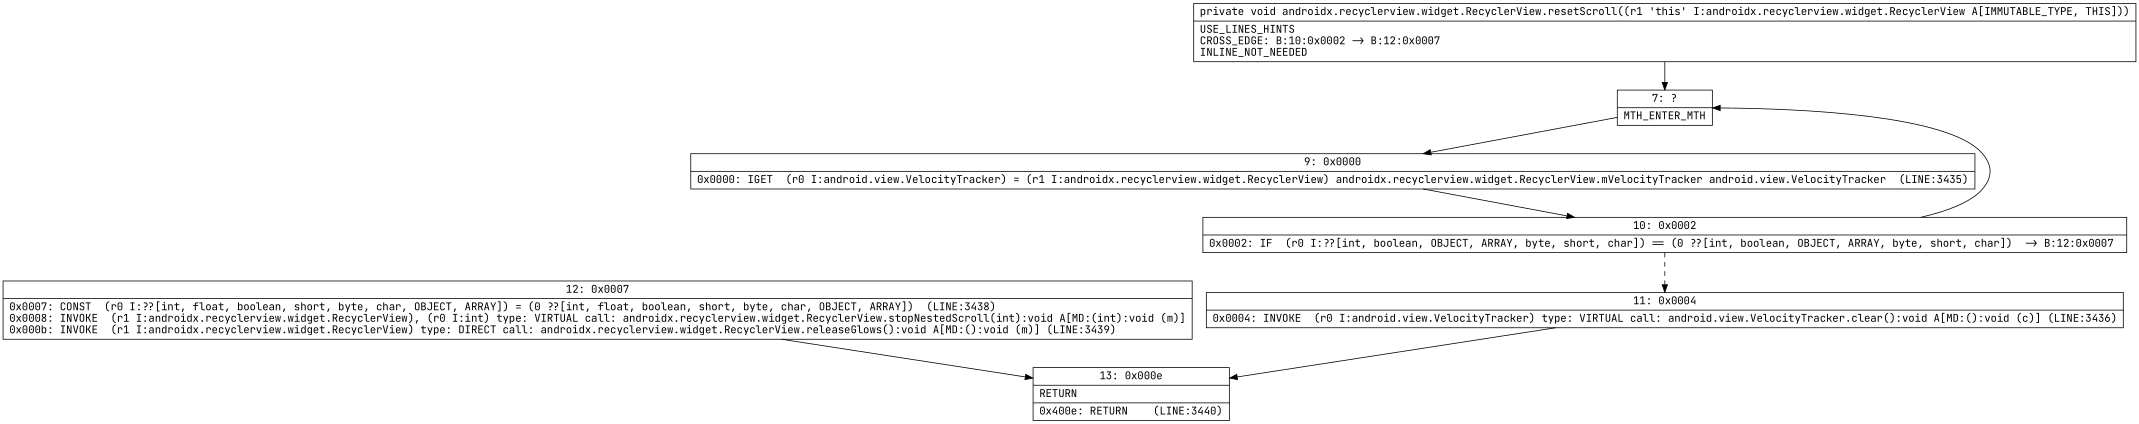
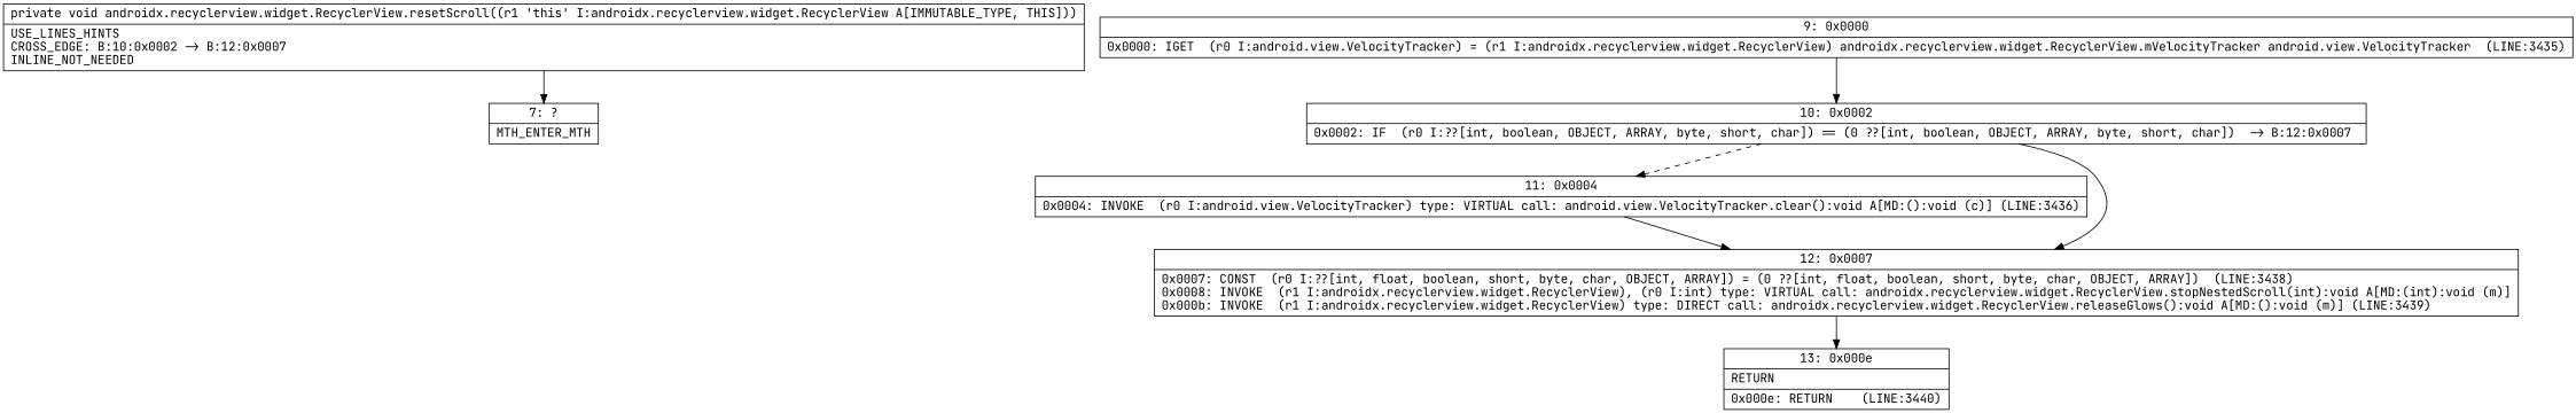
  digraph {
    fontname="JetBrains Mono"
    node [fontname="JetBrains Mono" shape=record]
    edge [fontname="JetBrains Mono"]
    n1 [label="{7\:\ ?|MTH_ENTER_MTH\l}"]
    n2 [label="{9\:\ 0x0000|0x0000: IGET  (r0 I:android.view.VelocityTracker) = (r1 I:androidx.recyclerview.widget.RecyclerView) androidx.recyclerview.widget.RecyclerView.mVelocityTracker android.view.VelocityTracker  (LINE:3435)\l}"]
    n3 [label="{10\:\ 0x0002|0x0002: IF  (r0 I:??[int, boolean, OBJECT, ARRAY, byte, short, char]) == (0 ??[int, boolean, OBJECT, ARRAY, byte, short, char])  \-\> B:12:0x0007 \l}"]
    n4 [label="{11\:\ 0x0004|0x0004: INVOKE  (r0 I:android.view.VelocityTracker) type: VIRTUAL call: android.view.VelocityTracker.clear():void A[MD:():void (c)] (LINE:3436)\l}"]
    n5 [label="{12\:\ 0x0007|0x0007: CONST  (r0 I:??[int, float, boolean, short, byte, char, OBJECT, ARRAY]) = (0 ??[int, float, boolean, short, byte, char, OBJECT, ARRAY])  (LINE:3438)\l0x0008: INVOKE  (r1 I:androidx.recyclerview.widget.RecyclerView), (r0 I:int) type: VIRTUAL call: androidx.recyclerview.widget.RecyclerView.stopNestedScroll(int):void A[MD:(int):void (m)]\l0x000b: INVOKE  (r1 I:androidx.recyclerview.widget.RecyclerView) type: DIRECT call: androidx.recyclerview.widget.RecyclerView.releaseGlows():void A[MD:():void (m)] (LINE:3439)\l}"]
-   n6 [label="{13\:\ 0x000e|RETURN\l|0x400e: RETURN    (LINE:3440)\l}"]
+   n6 [label="{13\:\ 0x000e|RETURN\l|0x000e: RETURN    (LINE:3440)\l}"]
    n7 [label="{private void androidx.recyclerview.widget.RecyclerView.resetScroll((r1 'this' I:androidx.recyclerview.widget.RecyclerView A[IMMUTABLE_TYPE, THIS]))  | USE_LINES_HINTS\lCROSS_EDGE: B:10:0x0002 \-\> B:12:0x0007\lINLINE_NOT_NEEDED\l}"]
-   n1 -> n2
    n2 -> n3
    n3 -> n4 [style=dashed]
-   n3 -> n1
-   n4 -> n6
+   n3 -> n5
+   n4 -> n5
    n5 -> n6
    n7 -> n1
  }
